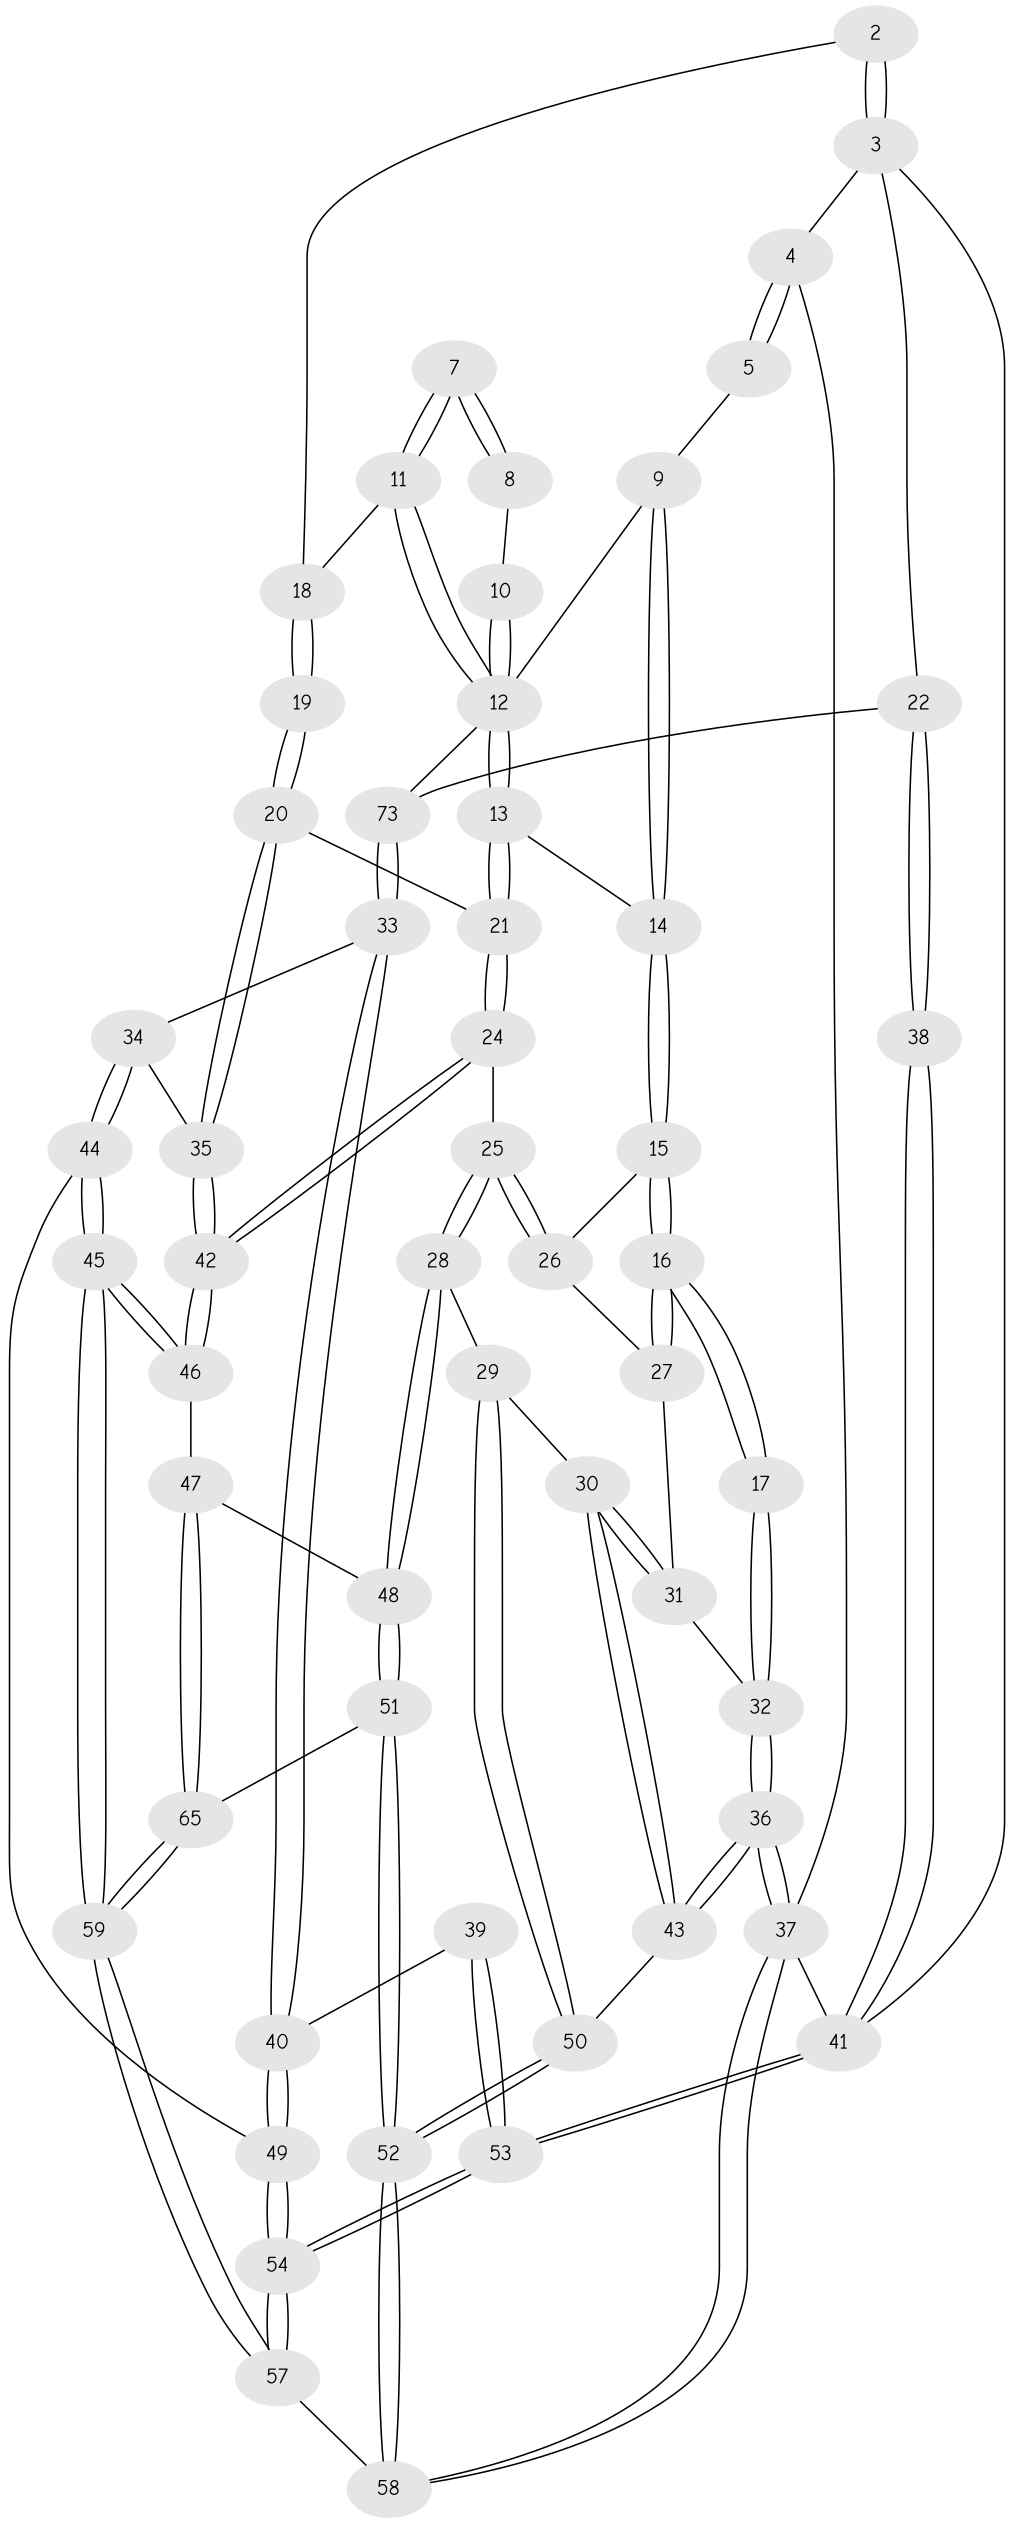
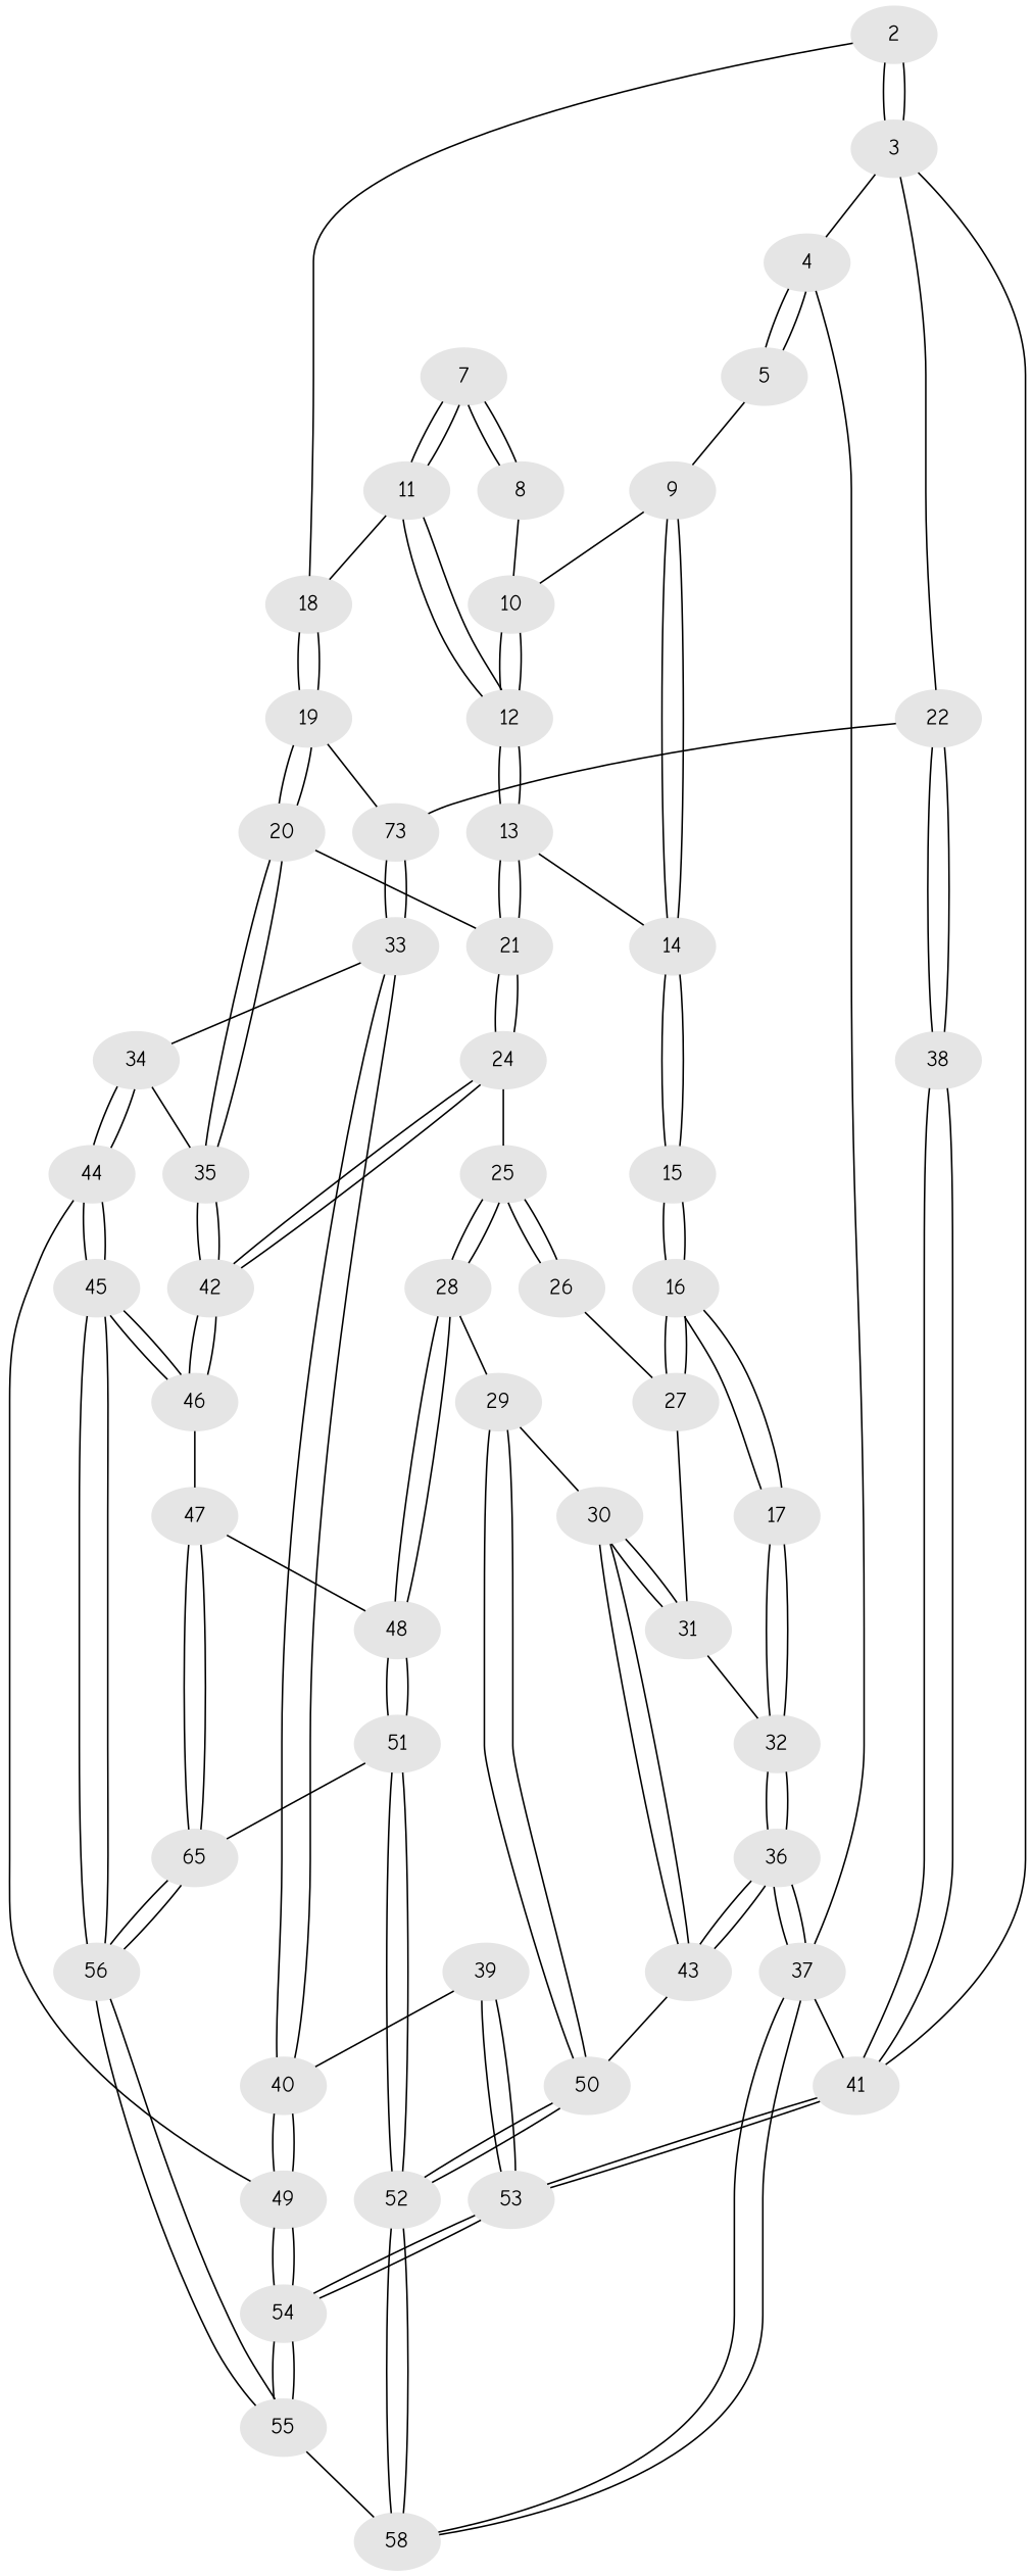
  graph {
    fontname="Comic Neue"
    node [color=gray90 fontname="Comic Neue" style=filled]
    edge [fontname="Comic Neue"]
    2
    3
    18
    7
    8
    11
    4
    22
    41
    19
    5
    37
    n13 [label=73]
    38
    53
    9
    17
    32
    58
    10
    14
    12
    15
    13
    21
    24
    16
    26
    27
    31
    36
    20
    35
    33
    42
    25
    34
    40
    28
    46
    29
    48
    30
    50
    51
    43
    52
    44
    49
    45
    39
    54
    47
-   56 [label=59]
-   57
+   56
+   57 [label=55]
    n56 [label=65]
    2 -- 3
    2 -- 3
    2 -- 18
    3 -- 4
    3 -- 22
    3 -- 41
    18 -- 19
    18 -- 19
    7 -- 8
    7 -- 8
    7 -- 11
    7 -- 11
    8 -- 10
    11 -- 18
    11 -- 12
    11 -- 12
    4 -- 5
    4 -- 5
    4 -- 37
    22 -- n13
    22 -- 38
    22 -- 38
    41 -- 53
    41 -- 53
-   12 -- n13
+   19 -- n13
    19 -- 20
    19 -- 20
    5 -- 9
    37 -- 41
    37 -- 58
    37 -- 58
    n13 -- 33
    n13 -- 33
    38 -- 41
    38 -- 41
    53 -- 54
    53 -- 54
-   9 -- 12
+   9 -- 10
    9 -- 14
    9 -- 14
    17 -- 32
    17 -- 32
    32 -- 36
    32 -- 36
    10 -- 12
    10 -- 12
    14 -- 15
    14 -- 15
    12 -- 13
    12 -- 13
    15 -- 16
    15 -- 16
-   15 -- 26
    13 -- 14
    13 -- 21
    13 -- 21
    21 -- 24
    21 -- 24
    24 -- 42
    24 -- 42
    24 -- 25
    16 -- 17
    16 -- 17
    16 -- 27
    16 -- 27
    26 -- 27
    27 -- 31
    31 -- 32
    36 -- 37
    36 -- 37
    36 -- 43
    36 -- 43
    20 -- 21
    20 -- 35
    20 -- 35
    35 -- 42
    35 -- 42
    33 -- 34
    33 -- 40
    33 -- 40
    42 -- 46
    42 -- 46
    25 -- 26
    25 -- 26
    25 -- 28
    25 -- 28
    34 -- 35
    34 -- 44
    34 -- 44
    40 -- 49
    40 -- 49
    28 -- 29
    28 -- 48
    28 -- 48
    46 -- 47
    29 -- 30
    29 -- 50
    29 -- 50
    48 -- 51
    48 -- 51
    30 -- 31
    30 -- 31
    30 -- 43
    30 -- 43
    50 -- 52
    50 -- 52
    51 -- 52
    51 -- 52
    51 -- n56
    43 -- 50
    52 -- 58
    52 -- 58
    44 -- 49
    44 -- 45
    44 -- 45
    49 -- 54
    49 -- 54
    45 -- 46
    45 -- 46
    45 -- 56
    45 -- 56
    39 -- 53
    39 -- 53
    39 -- 40
    54 -- 57
    54 -- 57
    47 -- 48
    47 -- n56
    47 -- n56
    56 -- 57
    56 -- 57
    57 -- 58
    n56 -- 56
    n56 -- 56
  }
